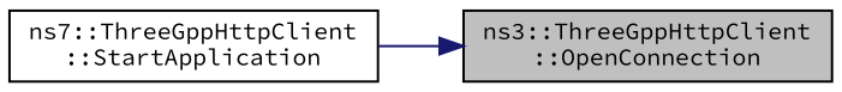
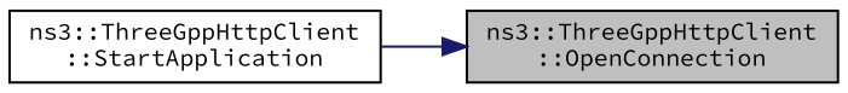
  digraph {
    rankdir=RL
    fontname="Source Code Pro"
    node [color=black fontname="Source Code Pro" fontsize=10 shape=record style=filled]
    n1 [fillcolor=grey75 fontcolor=black height=0.2 label="ns3::ThreeGppHttpClient\l::OpenConnection" width=0.4]
-   n2 [fillcolor=white height=0.2 label="ns7::ThreeGppHttpClient\l::StartApplication" width=0.4]
+   n2 [fillcolor=white height=0.2 label="ns3::ThreeGppHttpClient\l::StartApplication" width=0.4]
    n1 -> n2 [color=midnightblue dir=back fontname="Source Code Pro" fontsize=10 labelfontname=Helvetica labelfontsize=10 style=solid]
  }
